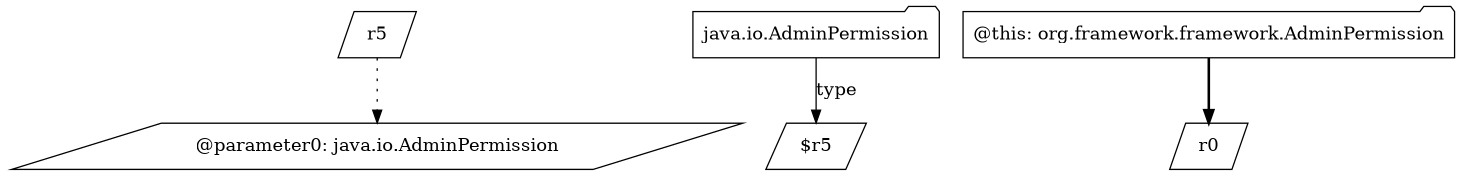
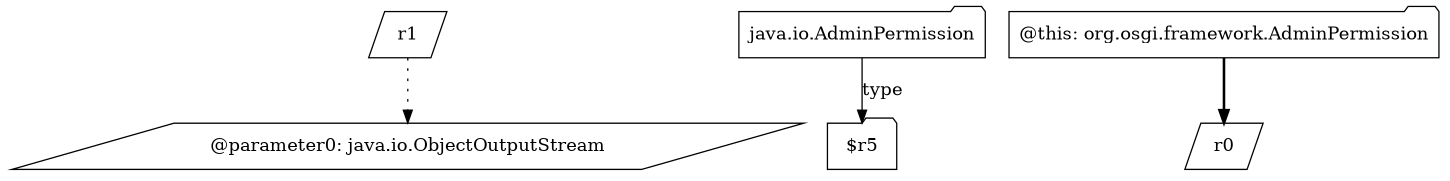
  digraph {
    node [shape=parallelogram]
-   n1 [label="@parameter0: java.io.AdminPermission"]
-   n2 [label=r5]
+   n1 [label="@parameter0: java.io.ObjectOutputStream"]
+   n2 [label=r1]
    n3 [label="java.io.AdminPermission" shape=folder]
-   n4 [label="$r5"]
-   n5 [label="@this: org.framework.framework.AdminPermission" shape=folder]
+   n4 [label="$r5" shape=folder]
+   n5 [label="@this: org.osgi.framework.AdminPermission" shape=folder]
    n6 [label=r0]
    n2 -> n1 [style=dotted]
    n3 -> n4 [label=type style=solid]
    n5 -> n6 [style=bold]
  }
